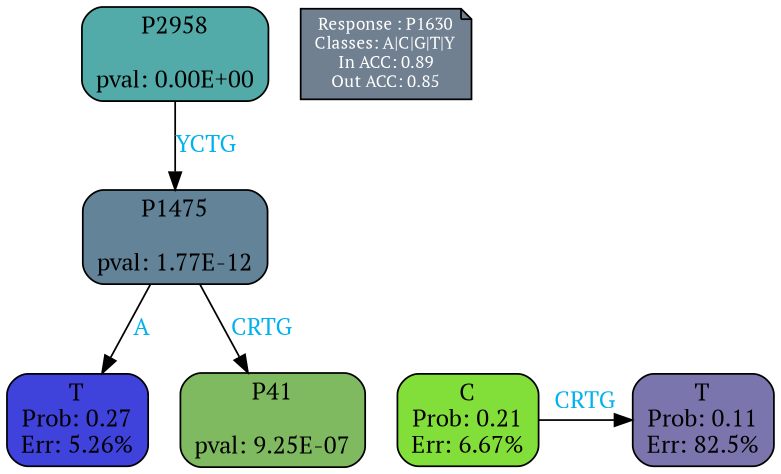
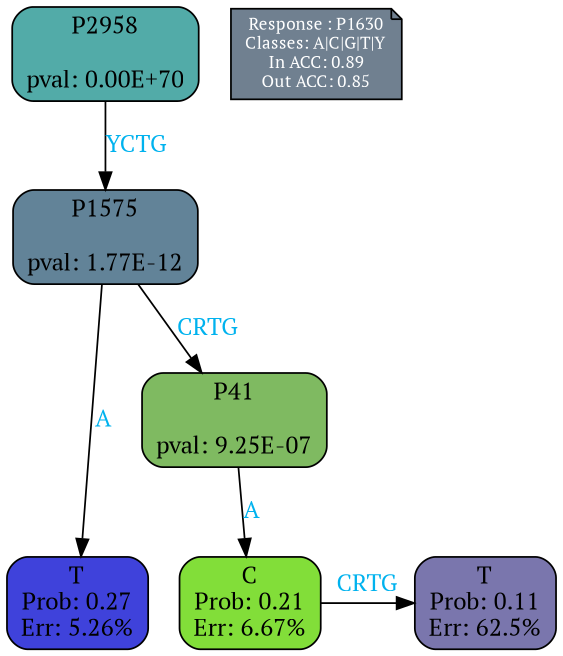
  digraph {
    fontname="PT Serif"
    ranksep=equally
    splines=polylines
    node [color=black fontname="PT Serif" shape=box style="filled, rounded"]
    edge [fontcolor=deepskyblue2 fontname="PT Serif"]
    n1 [fillcolor="#3f42db" label="T\nProb: 0.27\nErr: 5.26%"]
    n2 [fillcolor="#82de39" label="C\nProb: 0.21\nErr: 6.67%"]
-   n3 [fillcolor="#7a76ad" label="T\nProb: 0.11\nErr: 82.5%"]
+   n3 [fillcolor="#7a76ad" label="T\nProb: 0.11\nErr: 62.5%"]
    n4 [align=left fillcolor=slategray fontcolor=white fontsize=10 label="Response : P1630\nClasses: A|C|G|T|Y\nIn ACC: 0.89\nOut ACC: 0.85\n" shape=note style=filled]
-   n5 [fillcolor="#52aba8" label="P2958\n\npval: 0.00E+00"]
-   n6 [fillcolor="#628398" label="P1475\n\npval: 1.77E-12"]
+   n5 [fillcolor="#52aba8" label="P2958\n\npval: 0.00E+70"]
+   n6 [fillcolor="#628398" label="P1575\n\npval: 1.77E-12"]
    n7 [fillcolor="#7fba61" label="P41\n\npval: 9.25E-07"]
    subgraph sub_1 {
      rank=same
      n1
      n2
      n3
    }
    subgraph sub_2 {
      rank=same
      n4
      n5
    }
    n2 -> n3 [label=CRTG]
    n5 -> n6 [label=YCTG]
    n6 -> n1 [label=A]
    n6 -> n7 [label=CRTG]
+   n7 -> n2 [label=A]
  }
